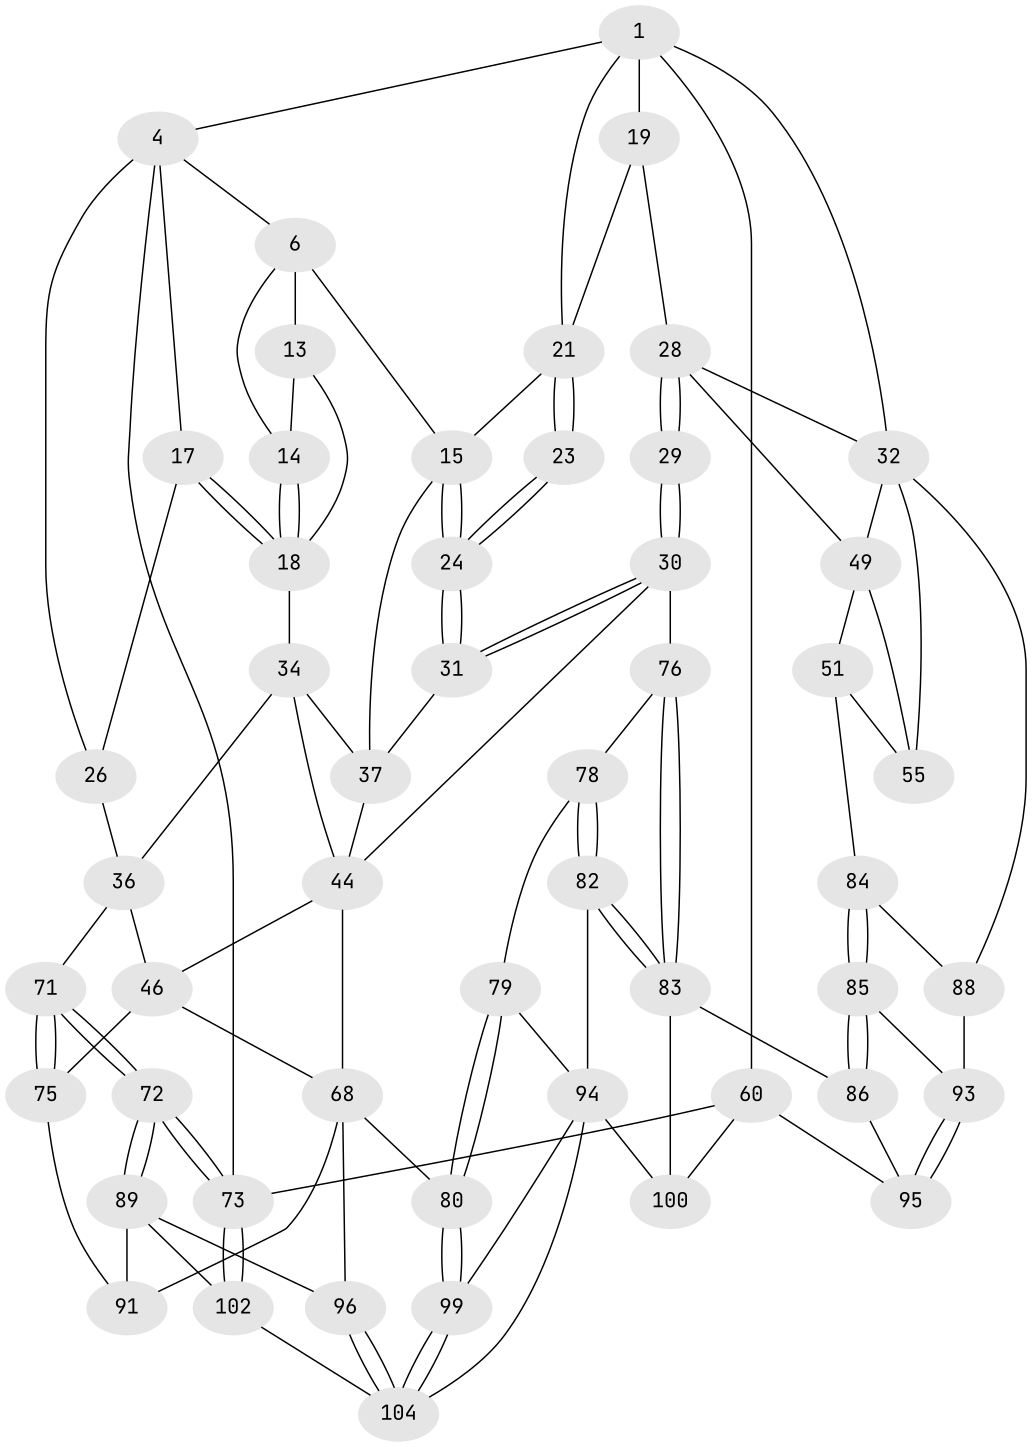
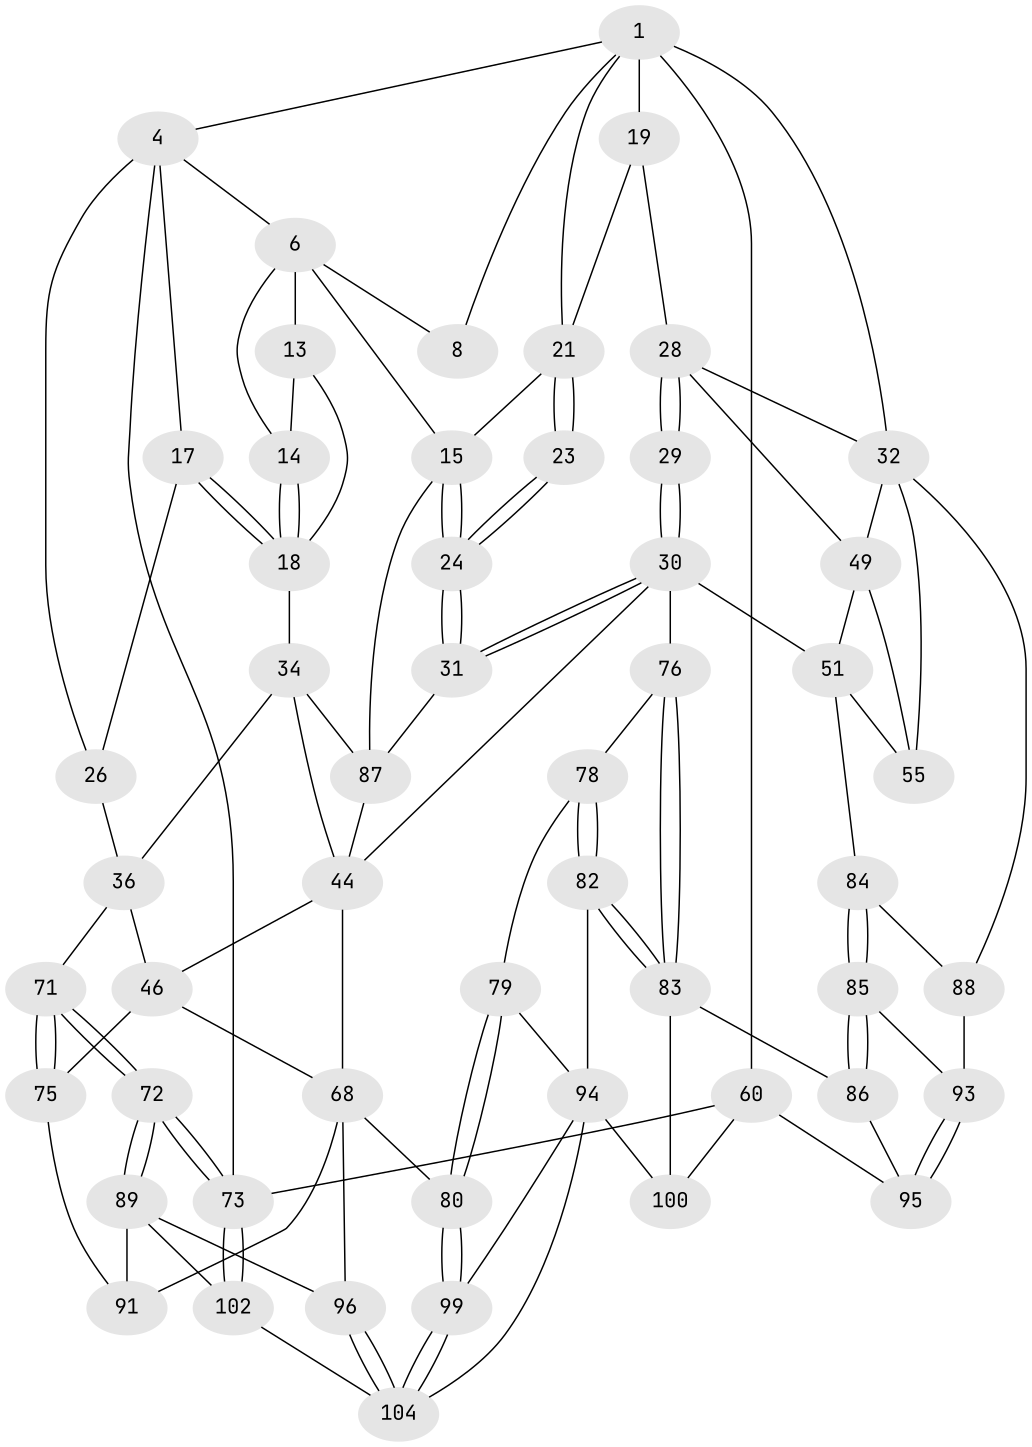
  graph {
    fontname="JetBrains Mono"
    node [color=gray90 fontname="JetBrains Mono" style=filled]
    edge [fontname="JetBrains Mono"]
    1 [super="+2+9"]
    4 [super="+5"]
+   8
    19 [super="+20"]
    21 [super="+22"]
    32 [super="+54"]
    60 [super="+61"]
    6 [super="+7"]
    17
    26 [super="+27"]
    73
    15 [super="+16"]
    24
-   37 [super="+38+39"]
+   37 [super="+38+39" label=87]
    28 [super="+33"]
    23
    49 [super="+50"]
    55
    88
    95
    100 [super="+105"]
    13
    14
    18 [super="+25"]
    36 [super="+42"]
    102
    34 [super="+35"]
    31
    44 [super="+45+65"]
    29
    46 [super="+47+70"]
    71
    30 [super="+53"]
    51 [super="+52+57"]
    76 [super="+77"]
    68 [super="+81+69"]
    84
    78
    83 [super="+87"]
    93
    75 [super="+92"]
    72
    80
    91
    96
    85
    99
    104 [super="+106"]
    89 [super="+90"]
    79
    82
    86 [super="+103"]
    94 [super="+98"]
    1 -- 4
+   1 -- 8
    1 -- 19 [weight=2]
    1 -- 21
    1 -- 32
    1 -- 60
    4 -- 6
    4 -- 17
    4 -- 26
    4 -- 73
    19 -- 21
    19 -- 28
    21 -- 15
    21 -- 23 [weight=2]
    21 -- 23
    32 -- 49
    32 -- 55
    32 -- 88
    60 -- 73
    60 -- 95
    60 -- 100
+   6 -- 8
    6 -- 15
    6 -- 13
    6 -- 14
    17 -- 26
    17 -- 18
    17 -- 18
    26 -- 36 [weight=2]
    73 -- 102
    73 -- 102
    15 -- 24
    15 -- 24
    15 -- 37
    24 -- 31
    24 -- 31
    37 -- 44
    28 -- 32
    28 -- 49
    28 -- 29 [weight=2]
    28 -- 29
    23 -- 24
    23 -- 24
    49 -- 55
    49 -- 51
    88 -- 93
    13 -- 14
    13 -- 18
    14 -- 18
    14 -- 18
    18 -- 34
    36 -- 46 [weight=2]
    36 -- 71
    102 -- 104
    34 -- 37
    34 -- 36
    34 -- 44
    31 -- 37
    44 -- 46
    44 -- 68
    29 -- 30
    29 -- 30
    46 -- 68
    46 -- 75
    71 -- 75
    71 -- 75
    71 -- 72
    71 -- 72
    30 -- 31
    30 -- 31
    30 -- 44
+   30 -- 51 [weight=2]
    30 -- 76 [weight=2]
    51 -- 55
    51 -- 84
    76 -- 78
    76 -- 83
    76 -- 83
    68 -- 80
    68 -- 91
    68 -- 96
    84 -- 88
    84 -- 85
    84 -- 85
    78 -- 79
    78 -- 82
    78 -- 82
    83 -- 100
    83 -- 86
    93 -- 95
    93 -- 95
    75 -- 91
    72 -- 73
    72 -- 73
    72 -- 89
    72 -- 89
    80 -- 99
    80 -- 99
    96 -- 104
    96 -- 104
    85 -- 93
    85 -- 86
    85 -- 86
    99 -- 104
    99 -- 104
    89 -- 102
    89 -- 91
    89 -- 96
    79 -- 80
    79 -- 80
    79 -- 94
    82 -- 83
    82 -- 83
    82 -- 94
    86 -- 95
    94 -- 100
    94 -- 99
    94 -- 104
  }
